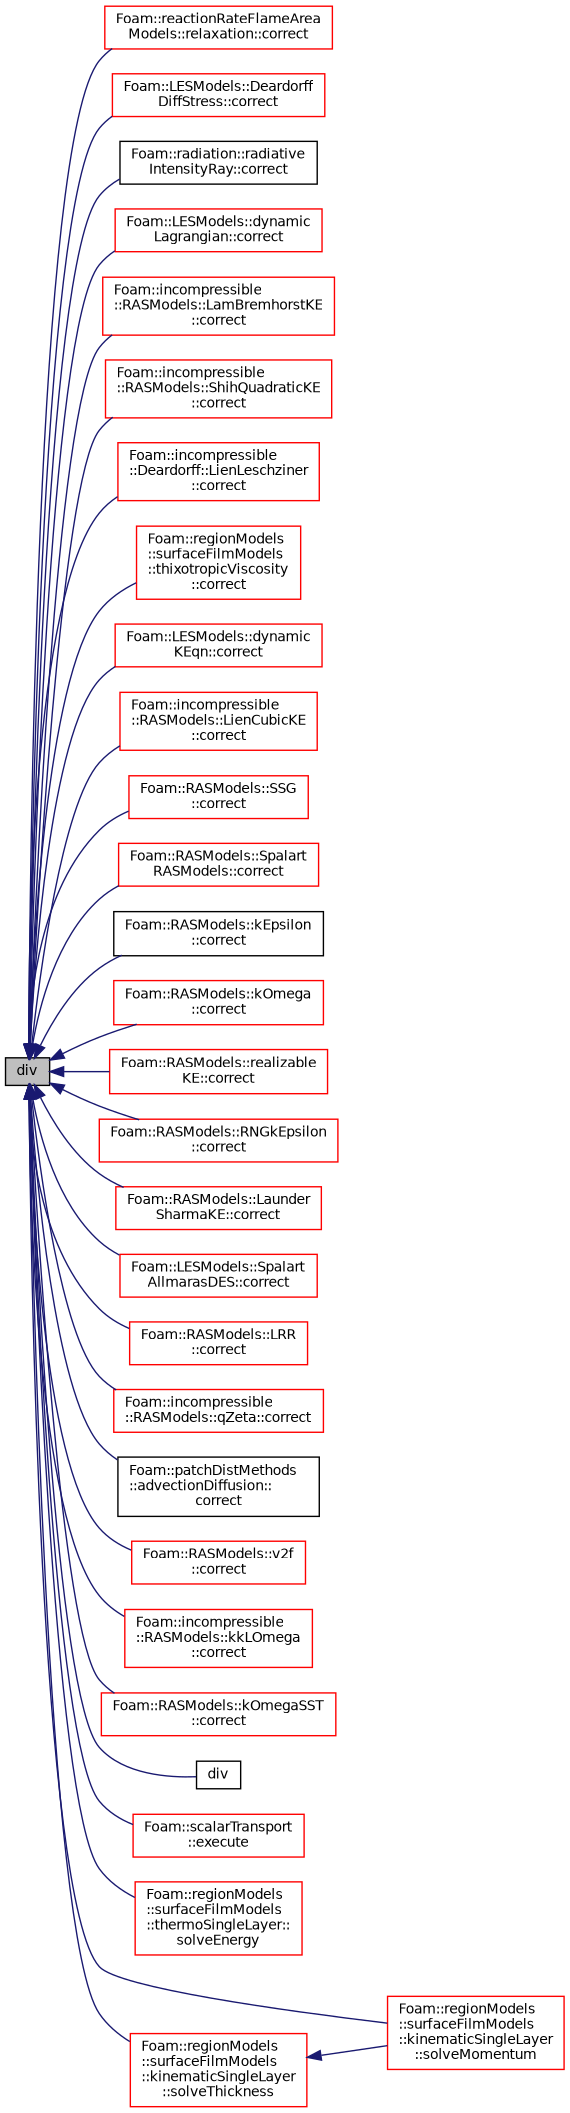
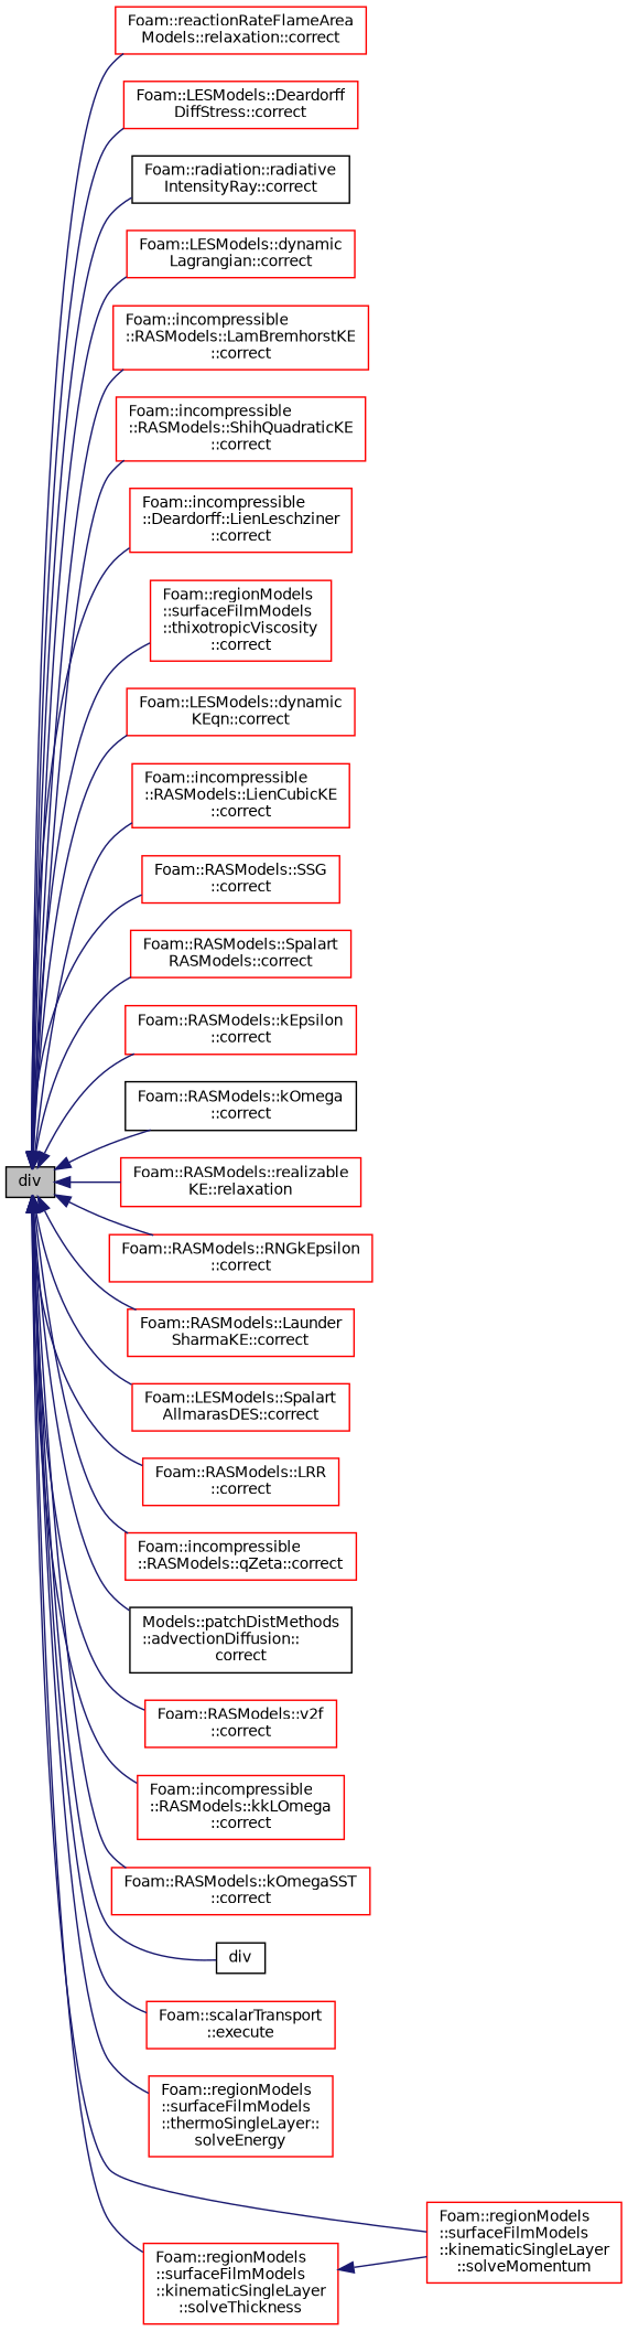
  digraph {
    rankdir=LR
    node [color=red fontname=Helvetica fontsize=10 shape=record]
    edge [color=midnightblue dir=back fontname=Helvetica fontsize=10 labelfontname=Helvetica labelfontsize=10 style=solid]
    n1 [color=black fillcolor=grey75 fontcolor=black height=0.2 label=div style=filled width=0.4]
    n2 [height=0.2 label="Foam::reactionRateFlameArea\lModels::relaxation::correct" width=0.4]
    n3 [height=0.2 label="Foam::LESModels::Deardorff\lDiffStress::correct" width=0.4]
    n4 [color=black height=0.2 label="Foam::radiation::radiative\lIntensityRay::correct" width=0.4]
    n5 [height=0.2 label="Foam::LESModels::dynamic\lLagrangian::correct" width=0.4]
    n6 [height=0.2 label="Foam::incompressible\l::RASModels::LamBremhorstKE\l::correct" width=0.4]
    n7 [height=0.2 label="Foam::incompressible\l::RASModels::ShihQuadraticKE\l::correct" width=0.4]
    n8 [height=0.2 label="Foam::incompressible\l::Deardorff::LienLeschziner\l::correct" width=0.4]
    n9 [height=0.2 label="Foam::regionModels\l::surfaceFilmModels\l::thixotropicViscosity\l::correct" width=0.4]
    n10 [height=0.2 label="Foam::LESModels::dynamic\lKEqn::correct" width=0.4]
    n11 [height=0.2 label="Foam::incompressible\l::RASModels::LienCubicKE\l::correct" width=0.4]
    n12 [height=0.2 label="Foam::RASModels::SSG\l::correct" width=0.4]
    n13 [height=0.2 label="Foam::RASModels::Spalart\lRASModels::correct" width=0.4]
-   n14 [color=black height=0.2 label="Foam::RASModels::kEpsilon\l::correct" width=0.4]
-   n15 [height=0.2 label="Foam::RASModels::kOmega\l::correct" width=0.4]
-   n16 [height=0.2 label="Foam::RASModels::realizable\lKE::correct" width=0.4]
+   n14 [height=0.2 label="Foam::RASModels::kEpsilon\l::correct" width=0.4]
+   n15 [color=black height=0.2 label="Foam::RASModels::kOmega\l::correct" width=0.4]
+   n16 [height=0.2 label="Foam::RASModels::realizable\lKE::relaxation" width=0.4]
    n17 [height=0.2 label="Foam::RASModels::RNGkEpsilon\l::correct" width=0.4]
    n18 [height=0.2 label="Foam::RASModels::Launder\lSharmaKE::correct" width=0.4]
    n19 [height=0.2 label="Foam::LESModels::Spalart\lAllmarasDES::correct" width=0.4]
    n20 [height=0.2 label="Foam::RASModels::LRR\l::correct" width=0.4]
    n21 [height=0.2 label="Foam::incompressible\l::RASModels::qZeta::correct" width=0.4]
-   n22 [color=black height=0.2 label="Foam::patchDistMethods\l::advectionDiffusion::\lcorrect" width=0.4]
+   n22 [color=black height=0.2 label="Models::patchDistMethods\l::advectionDiffusion::\lcorrect" width=0.4]
    n23 [height=0.2 label="Foam::RASModels::v2f\l::correct" width=0.4]
    n24 [height=0.2 label="Foam::incompressible\l::RASModels::kkLOmega\l::correct" width=0.4]
    n25 [height=0.2 label="Foam::RASModels::kOmegaSST\l::correct" width=0.4]
    n26 [color=black height=0.2 label=div width=0.4]
    n27 [height=0.2 label="Foam::scalarTransport\l::execute" width=0.4]
    n28 [height=0.2 label="Foam::regionModels\l::surfaceFilmModels\l::thermoSingleLayer::\lsolveEnergy" width=0.4]
    n29 [height=0.2 label="Foam::regionModels\l::surfaceFilmModels\l::kinematicSingleLayer\l::solveMomentum" width=0.4]
    n30 [height=0.2 label="Foam::regionModels\l::surfaceFilmModels\l::kinematicSingleLayer\l::solveThickness" width=0.4]
    n1 -> n2
    n1 -> n3
    n1 -> n4
    n1 -> n5
    n1 -> n6
    n1 -> n7
    n1 -> n8
    n1 -> n9
    n1 -> n10
    n1 -> n11
    n1 -> n12
    n1 -> n13
    n1 -> n14
    n1 -> n15
    n1 -> n16
    n1 -> n17
    n1 -> n18
    n1 -> n19
    n1 -> n20
    n1 -> n21
    n1 -> n22
    n1 -> n23
    n1 -> n24
    n1 -> n25
    n1 -> n26
    n1 -> n27
    n1 -> n28
    n1 -> n29
    n1 -> n30
    n30 -> n29
  }
